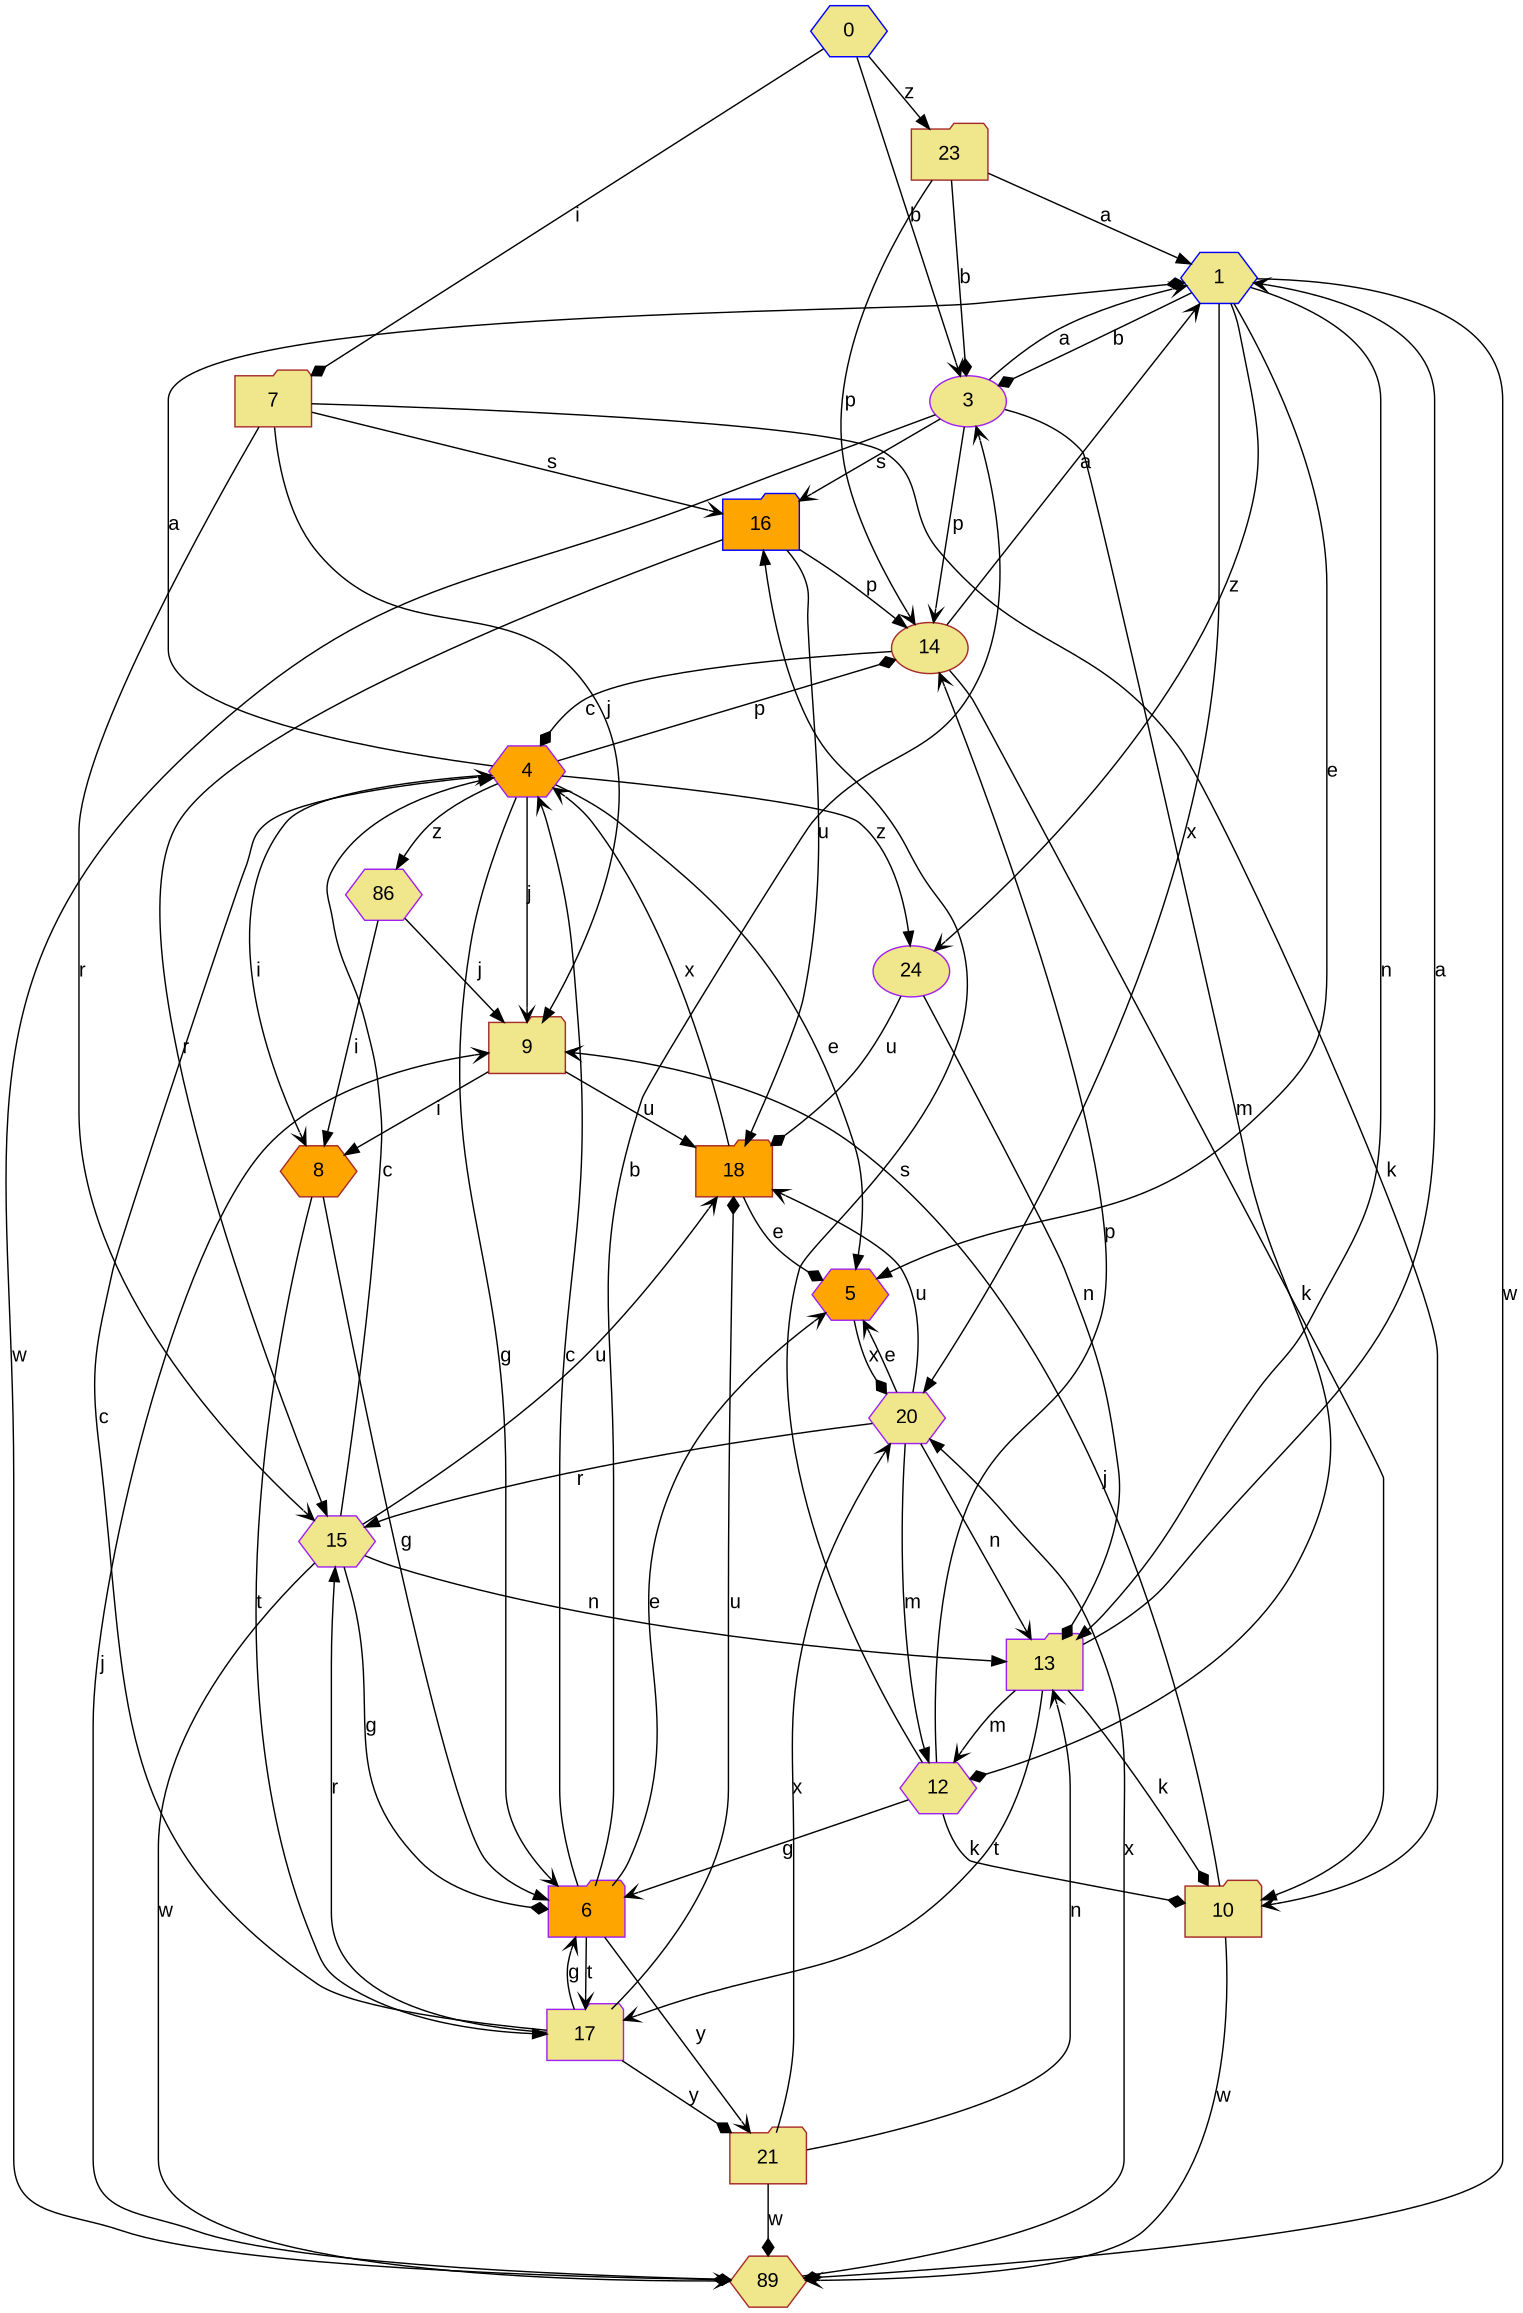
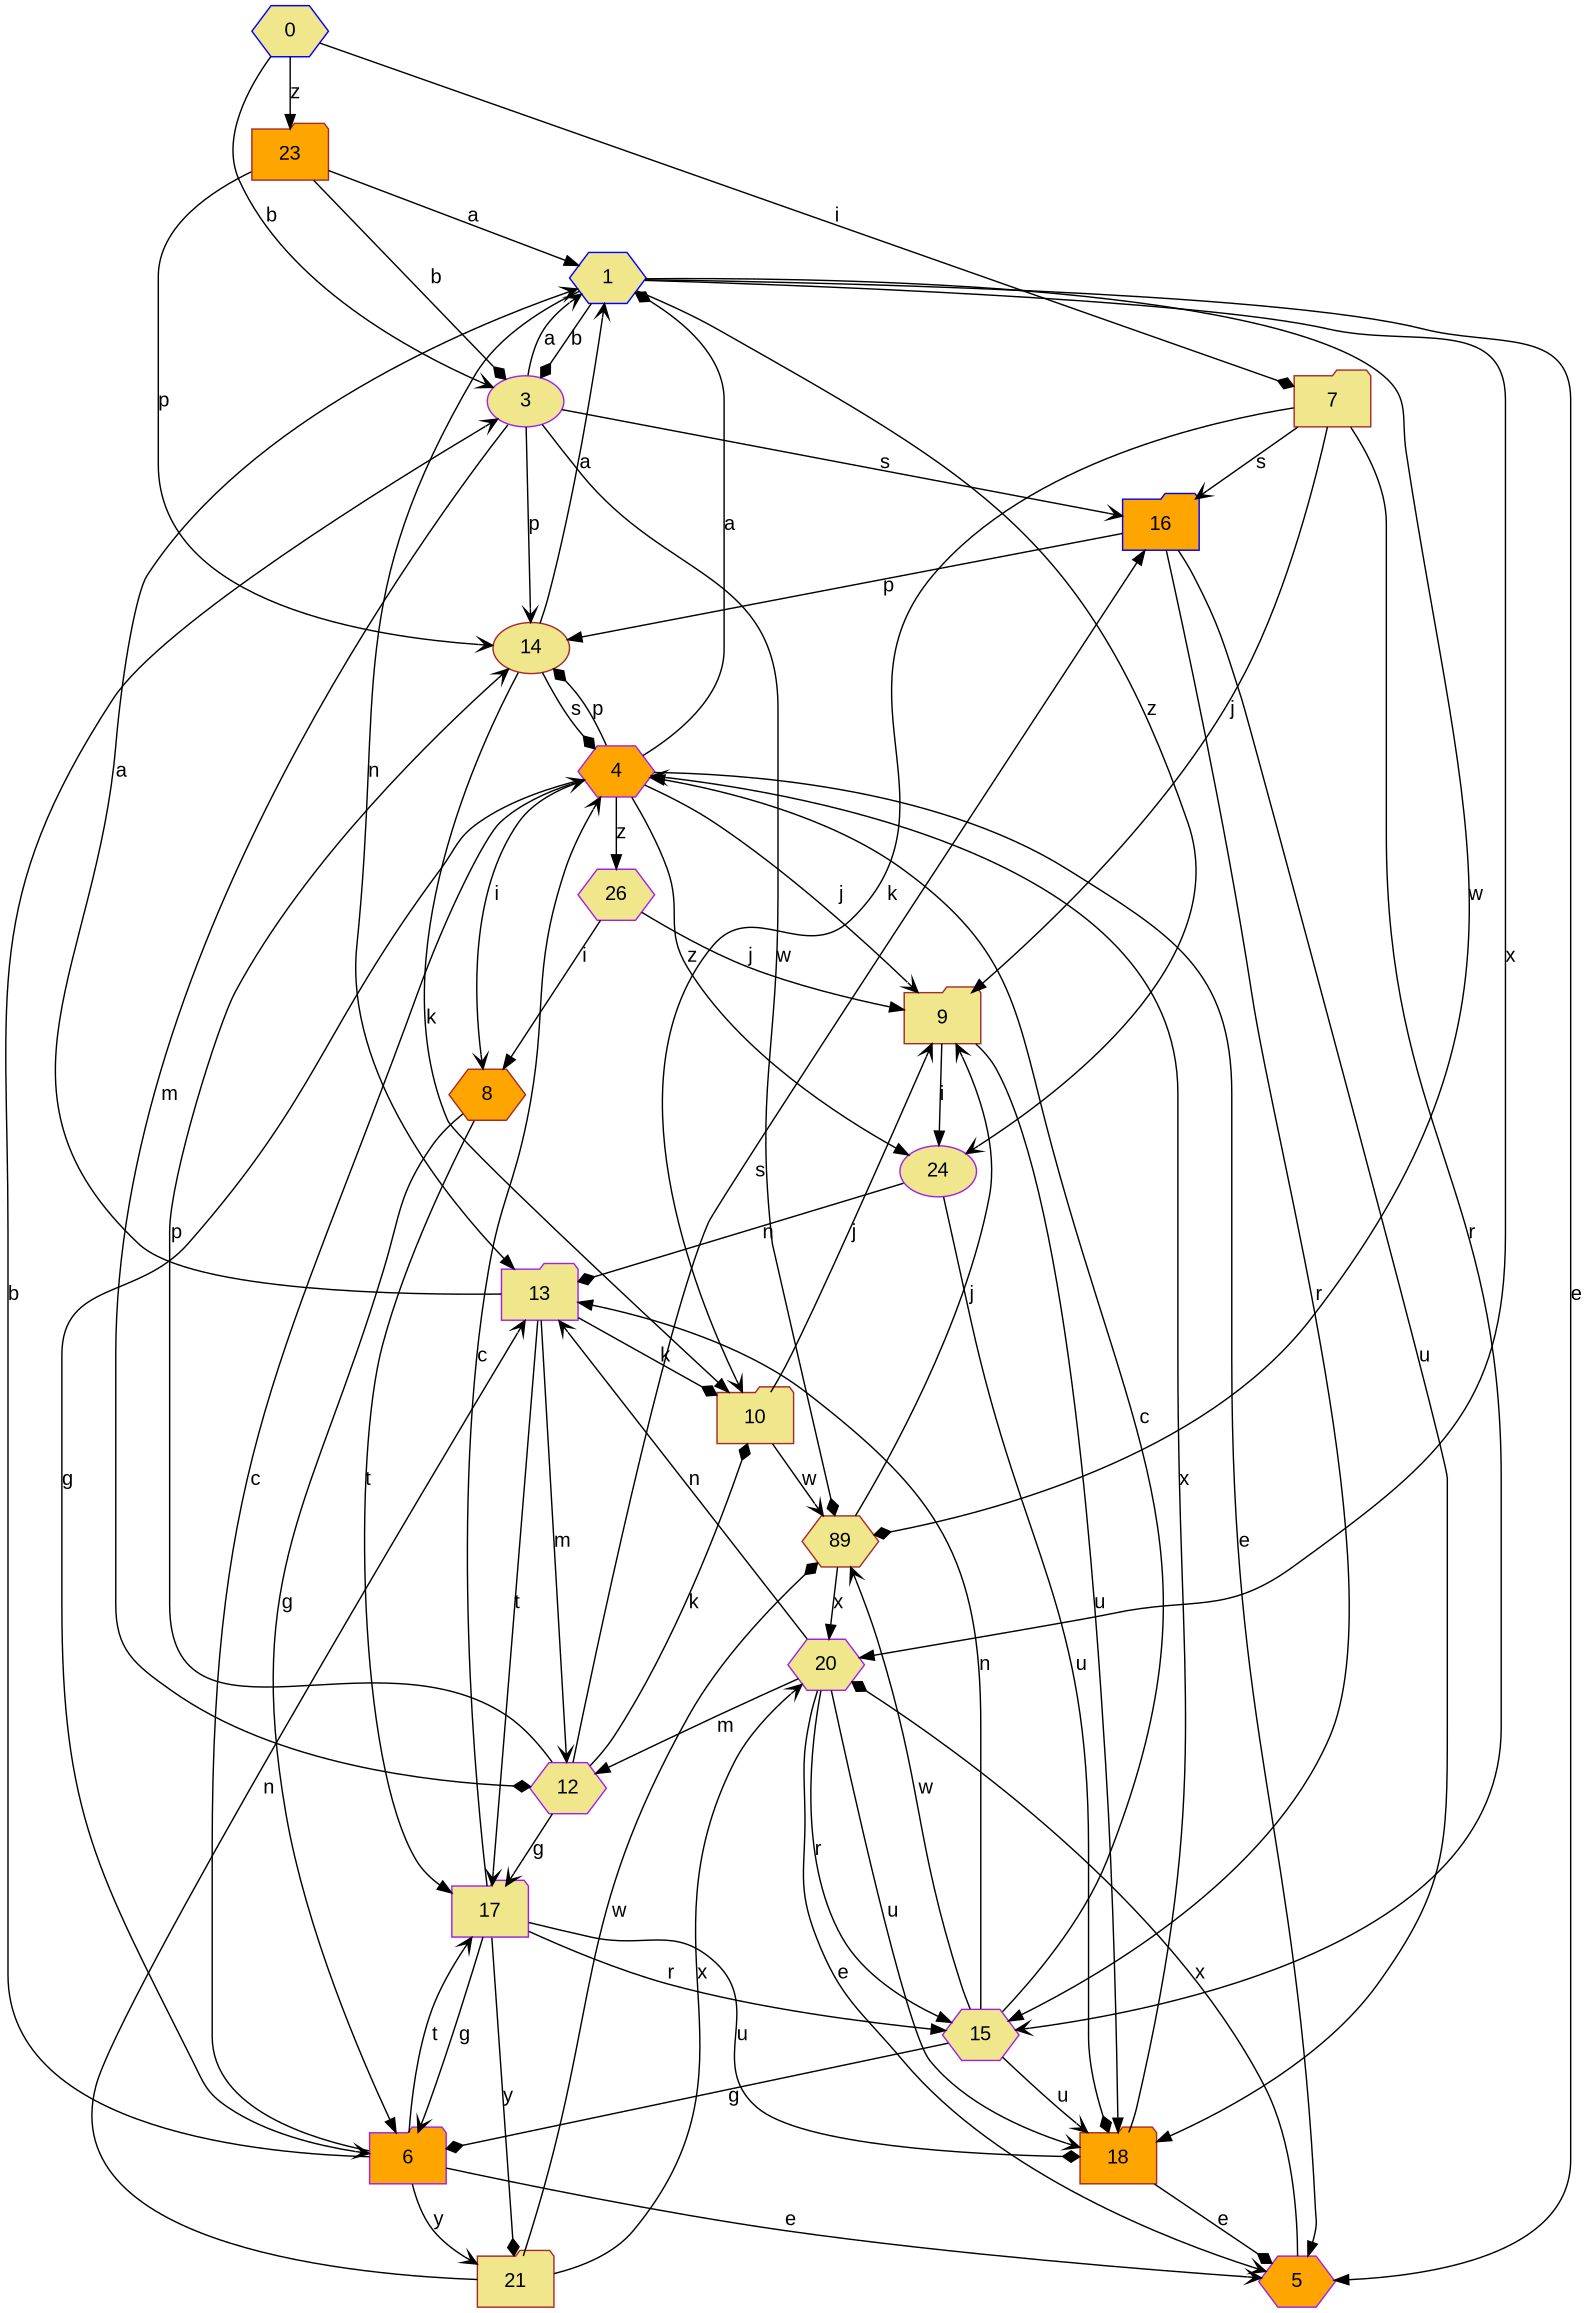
  strict digraph {
    fontname="Liberation Sans"
    node [color=purple fillcolor=khaki fontname="Liberation Sans" shape=hexagon style=filled]
    edge [arrowhead=vee fontname="Liberation Sans"]
    1 [color=blue]
    3 [shape=ellipse]
    5 [fillcolor=orange]
    13 [shape=folder]
    n5 [color=brown label=89]
    20
    24 [shape=ellipse]
    12
    14 [color=brown shape=ellipse]
    16 [color=blue fillcolor=orange shape=folder]
    17 [shape=folder]
    10 [color=brown shape=folder]
    9 [color=brown shape=folder]
    15
    18 [color=brown fillcolor=orange shape=folder]
    6 [fillcolor=orange shape=folder]
    4 [fillcolor=orange]
    8 [color=brown fillcolor=orange]
-   26 [label=86]
+   26
    21 [color=brown shape=folder]
    7 [color=brown shape=folder]
    0 [color=blue]
-   23 [color=brown shape=folder]
+   23 [color=brown fillcolor=orange shape=folder]
    1 -> 3 [arrowhead=diamond label=b]
    1 -> 5 [arrowhead=normal label=e]
    1 -> 13 [arrowhead=normal label=n]
    1 -> n5 [arrowhead=diamond label=w]
    1 -> 20 [arrowhead=normal label=x]
    1 -> 24 [label=z]
    3 -> 1 [label=a]
    3 -> n5 [arrowhead=diamond label=w]
    3 -> 12 [arrowhead=diamond label=m]
    3 -> 14 [label=p]
    3 -> 16 [label=s]
    5 -> 20 [arrowhead=diamond label=x]
    13 -> 1 [label=a]
    13 -> 12 [label=m]
    13 -> 17 [label=t]
    13 -> 10 [arrowhead=diamond label=k]
    n5 -> 20 [arrowhead=normal label=x]
    n5 -> 9 [label=j]
    20 -> 5 [label=e]
    20 -> 13 [label=n]
    20 -> 12 [arrowhead=normal label=m]
    20 -> 15 [arrowhead=normal label=r]
    20 -> 18 [label=u]
    24 -> 13 [arrowhead=diamond label=n]
    24 -> 18 [arrowhead=diamond label=u]
    12 -> 14 [label=p]
    12 -> 16 [arrowhead=normal label=s]
    12 -> 10 [arrowhead=diamond label=k]
-   12 -> 6 [label=g]
+   12 -> 17 [label=g]
    14 -> 1 [label=a]
    14 -> 10 [arrowhead=normal label=k]
-   14 -> 4 [arrowhead=diamond label=c]
+   14 -> 4 [arrowhead=diamond label=s]
    16 -> 14 [arrowhead=normal label=p]
    16 -> 15 [arrowhead=normal label=r]
    16 -> 18 [arrowhead=normal label=u]
    17 -> 15 [arrowhead=normal label=r]
    17 -> 18 [arrowhead=diamond label=u]
    17 -> 6 [label=g]
    17 -> 4 [label=c]
    17 -> 21 [arrowhead=diamond label=y]
    10 -> n5 [label=w]
    10 -> 9 [label=j]
    9 -> 18 [arrowhead=normal label=u]
-   9 -> 8 [arrowhead=normal label=i]
+   9 -> 24 [arrowhead=normal label=i]
    15 -> 13 [arrowhead=normal label=n]
    15 -> n5 [label=w]
    15 -> 18 [label=u]
    15 -> 6 [arrowhead=diamond label=g]
    15 -> 4 [arrowhead=normal label=c]
    18 -> 5 [arrowhead=diamond label=e]
    18 -> 4 [label=x]
    6 -> 3 [label=b]
    6 -> 5 [label=e]
    6 -> 17 [label=t]
    6 -> 4 [label=c]
    6 -> 21 [label=y]
    4 -> 1 [arrowhead=diamond label=a]
    4 -> 5 [arrowhead=normal label=e]
    4 -> 24 [arrowhead=normal label=z]
    4 -> 14 [arrowhead=diamond label=p]
    4 -> 9 [label=j]
    4 -> 6 [label=g]
    4 -> 8 [label=i]
    4 -> 26 [arrowhead=normal label=z]
    8 -> 17 [arrowhead=normal label=t]
    8 -> 6 [arrowhead=normal label=g]
    26 -> 9 [arrowhead=normal label=j]
    26 -> 8 [arrowhead=normal label=i]
    21 -> 13 [label=n]
    21 -> n5 [arrowhead=diamond label=w]
    21 -> 20 [label=x]
    7 -> 16 [label=s]
    7 -> 10 [label=k]
    7 -> 9 [arrowhead=normal label=j]
    7 -> 15 [label=r]
    0 -> 3 [label=b]
    0 -> 7 [arrowhead=diamond label=i]
    0 -> 23 [arrowhead=normal label=z]
    23 -> 1 [arrowhead=normal label=a]
    23 -> 3 [arrowhead=diamond label=b]
    23 -> 14 [label=p]
  }
